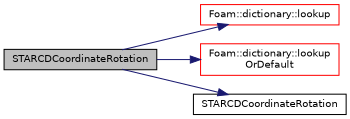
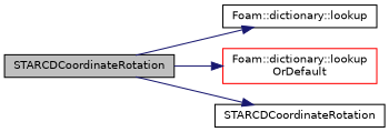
  digraph {
    rankdir=LR
    node [color=black fontname=Helvetica fontsize=10 shape=record]
    edge [color=midnightblue fontname=Helvetica fontsize=10 labelfontname=Helvetica labelfontsize=10 style=solid]
    n1 [fillcolor=grey75 fontcolor=black height=0.2 label=STARCDCoordinateRotation style=filled width=0.4]
-   n2 [color=red height=0.2 label="Foam::dictionary::lookup" width=0.4]
+   n2 [height=0.2 label="Foam::dictionary::lookup" width=0.4]
    n3 [color=red height=0.2 label="Foam::dictionary::lookup\lOrDefault" width=0.4]
    n4 [height=0.2 label=STARCDCoordinateRotation width=0.4]
    n1 -> n2
    n1 -> n3
    n1 -> n4
  }
